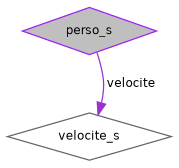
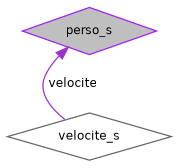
  digraph {
    node [fontname=Helvetica fontsize=10 shape=diamond style=filled]
    n1 [color=purple fillcolor=grey75 fontcolor=black height=0.2 label=perso_s width=0.4]
    n2 [color=gray40 fillcolor=white height=0.2 label=velocite_s width=0.4]
-   n2 -> n1 [color=darkorchid3 dir=back fontname=Helvetica fontsize=10 label=" velocite" labelfontname=Helvetica labelfontsize=10 style=solid]
+   n1 -> n2 [color=darkorchid3 dir=back fontname=Helvetica fontsize=10 label=" velocite" labelfontname=Helvetica labelfontsize=10 style=solid]
  }
